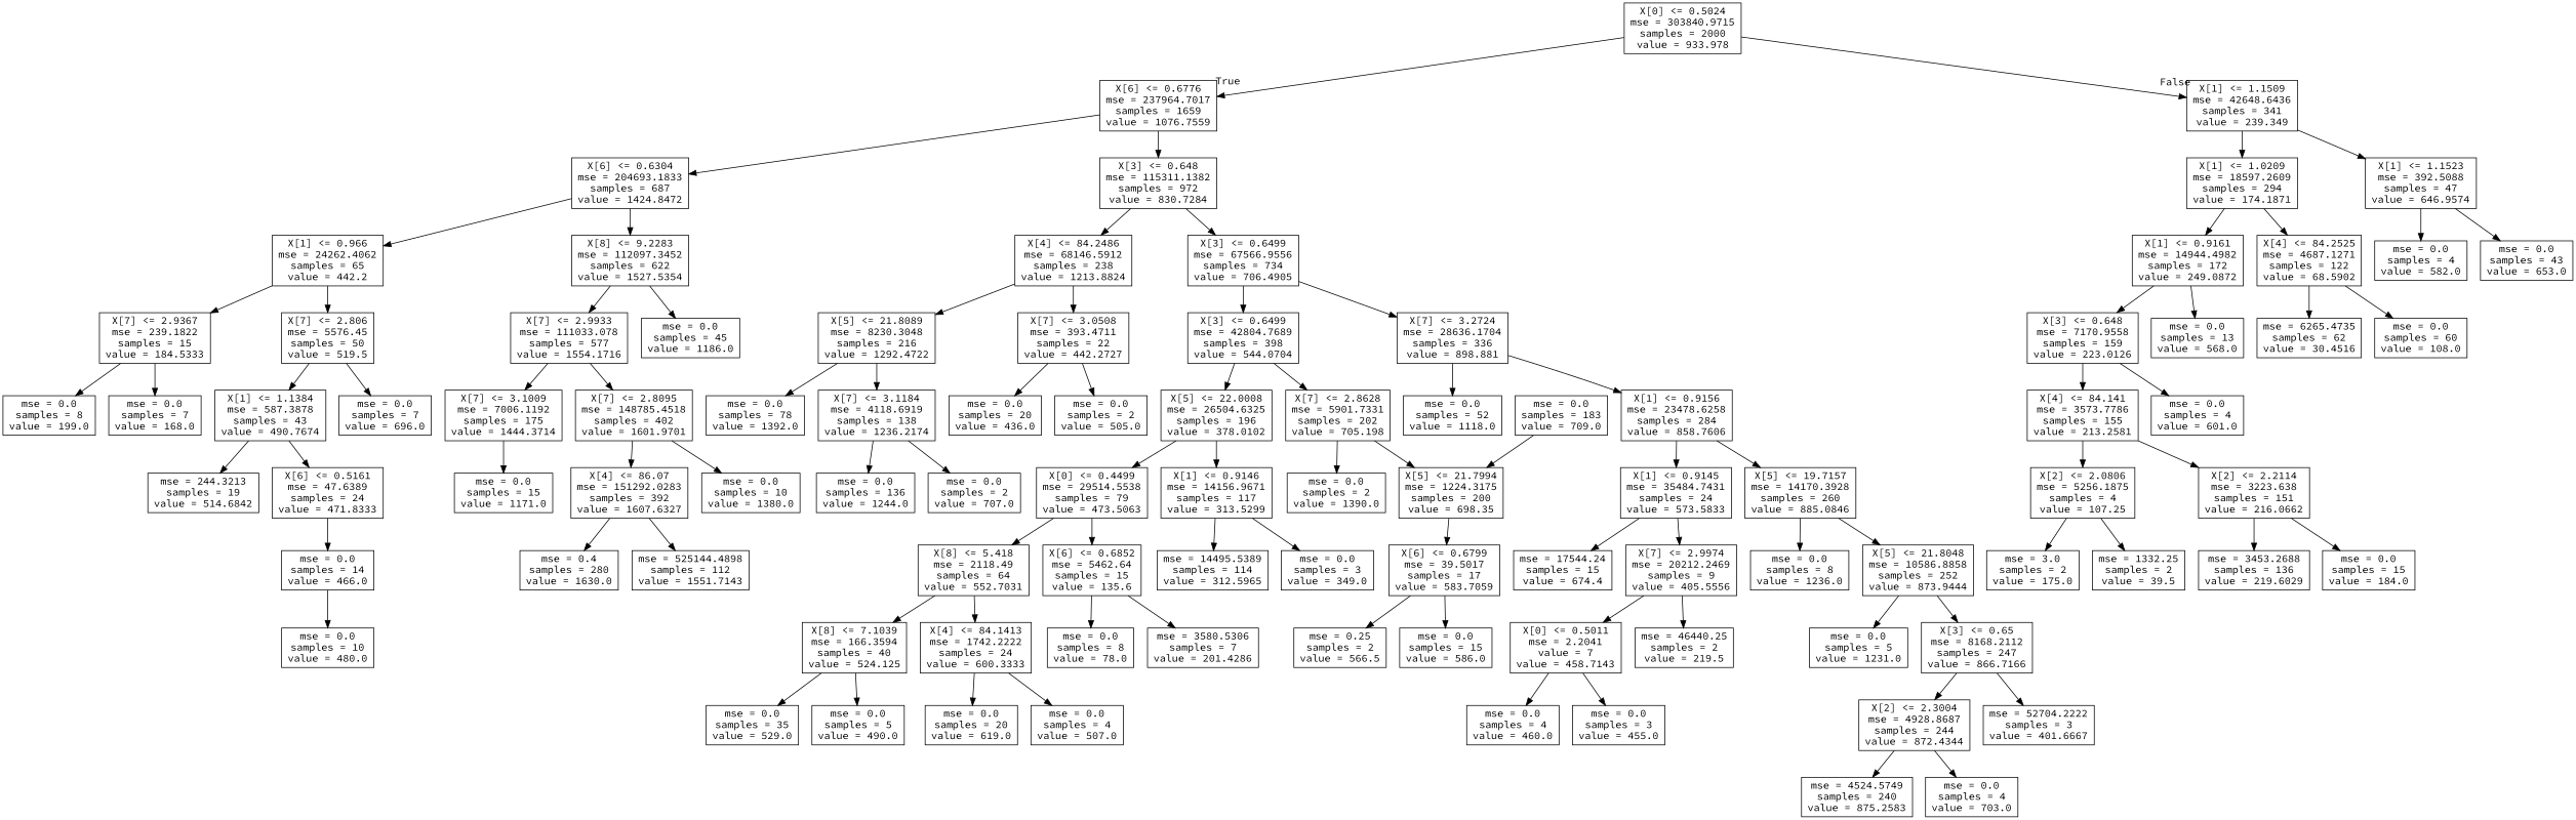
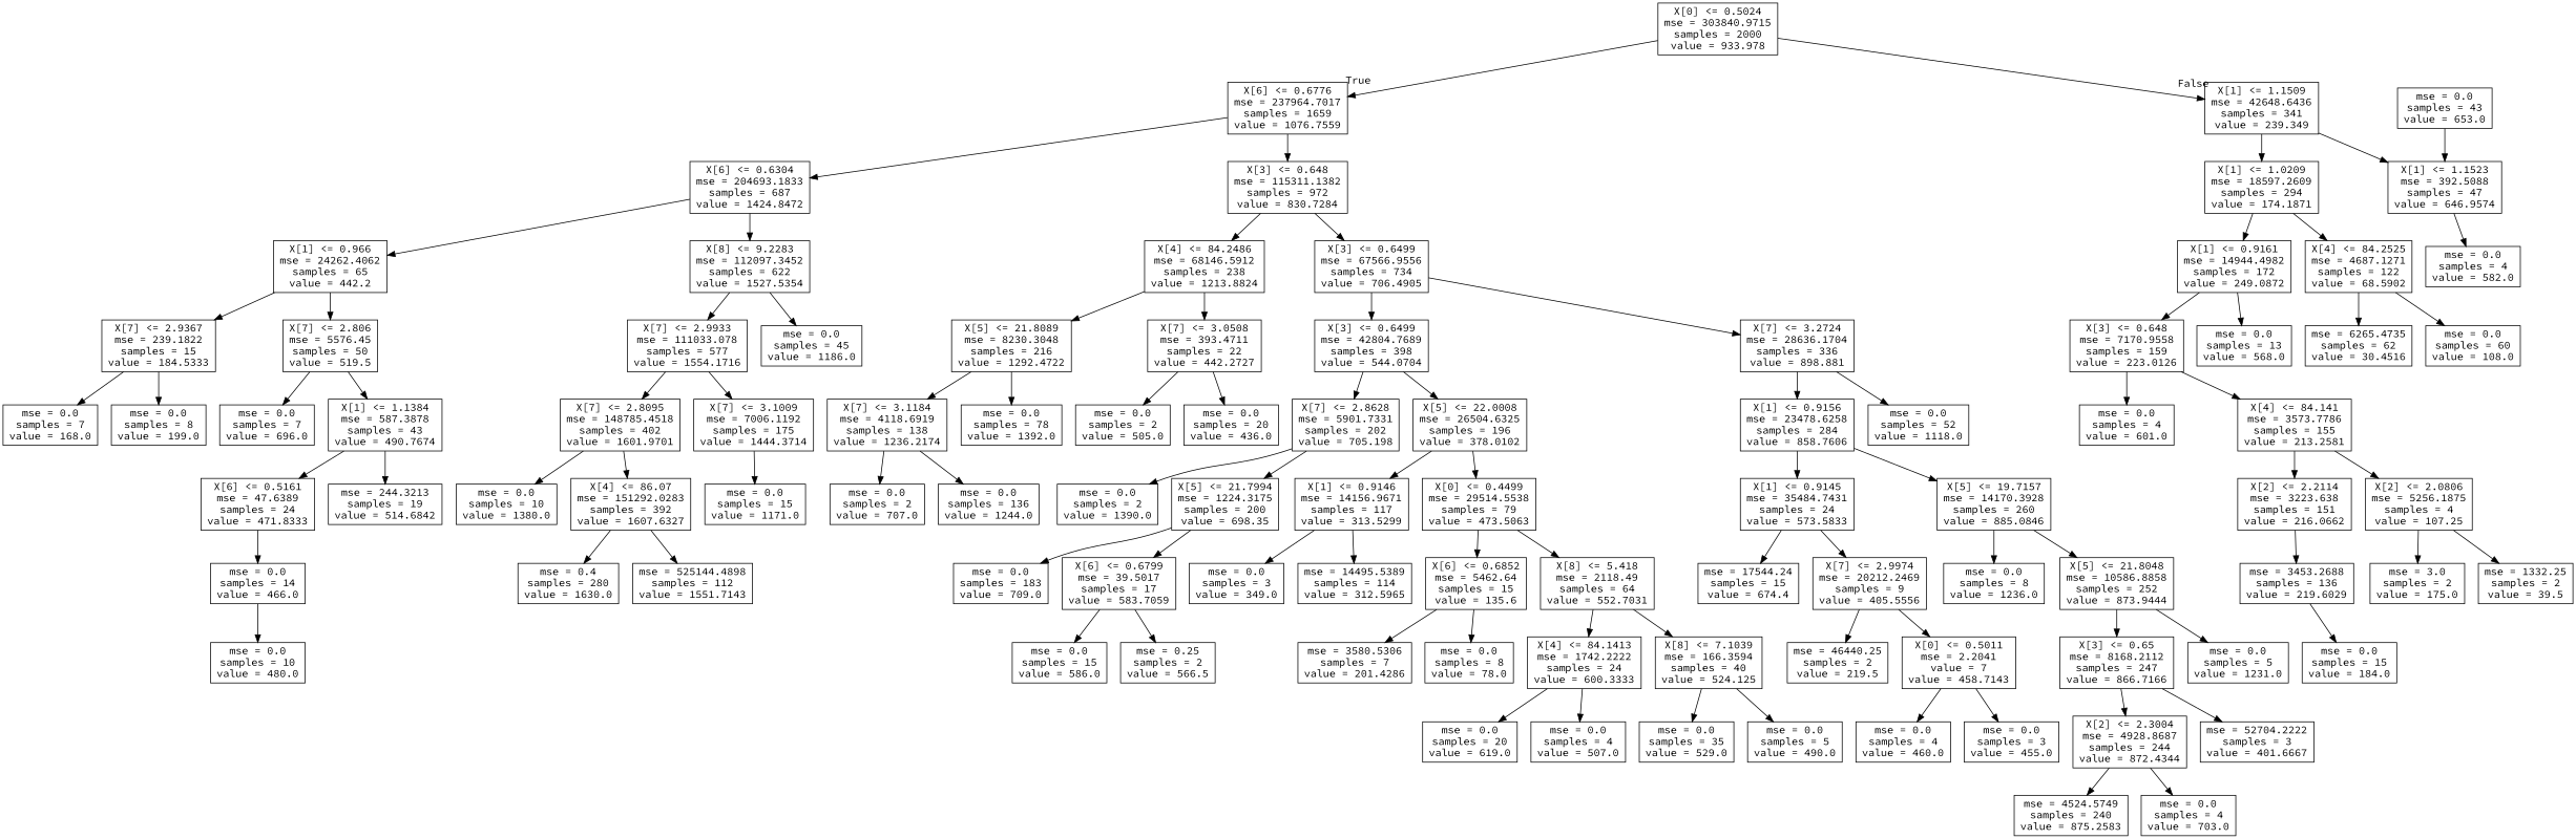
  digraph {
    fontname="Source Code Pro"
    node [fontname="Source Code Pro" shape=box]
    edge [fontname="Source Code Pro"]
    n1 [label="X[0] <= 0.5024\nmse = 303840.9715\nsamples = 2000\nvalue = 933.978"]
    n2 [label="X[6] <= 0.6776\nmse = 237964.7017\nsamples = 1659\nvalue = 1076.7559"]
    n3 [label="X[1] <= 1.1509\nmse = 42648.6436\nsamples = 341\nvalue = 239.349"]
    n4 [label="X[6] <= 0.6304\nmse = 204693.1833\nsamples = 687\nvalue = 1424.8472"]
    n5 [label="X[3] <= 0.648\nmse = 115311.1382\nsamples = 972\nvalue = 830.7284"]
    n6 [label="X[1] <= 1.0209\nmse = 18597.2609\nsamples = 294\nvalue = 174.1871"]
    n7 [label="X[1] <= 1.1523\nmse = 392.5088\nsamples = 47\nvalue = 646.9574"]
    n8 [label="X[1] <= 0.966\nmse = 24262.4062\nsamples = 65\nvalue = 442.2"]
    n9 [label="X[8] <= 9.2283\nmse = 112097.3452\nsamples = 622\nvalue = 1527.5354"]
    n10 [label="X[4] <= 84.2486\nmse = 68146.5912\nsamples = 238\nvalue = 1213.8824"]
    n11 [label="X[3] <= 0.6499\nmse = 67566.9556\nsamples = 734\nvalue = 706.4905"]
    n12 [label="X[7] <= 2.9367\nmse = 239.1822\nsamples = 15\nvalue = 184.5333"]
    n13 [label="X[7] <= 2.806\nmse = 5576.45\nsamples = 50\nvalue = 519.5"]
    n14 [label="X[7] <= 2.9933\nmse = 111033.078\nsamples = 577\nvalue = 1554.1716"]
    n15 [label="mse = 0.0\nsamples = 45\nvalue = 1186.0"]
    n16 [label="mse = 0.0\nsamples = 7\nvalue = 168.0"]
    n17 [label="mse = 0.0\nsamples = 8\nvalue = 199.0"]
    n18 [label="mse = 0.0\nsamples = 7\nvalue = 696.0"]
    n19 [label="X[1] <= 1.1384\nmse = 587.3878\nsamples = 43\nvalue = 490.7674"]
    n20 [label="X[6] <= 0.5161\nmse = 47.6389\nsamples = 24\nvalue = 471.8333"]
    n21 [label="mse = 244.3213\nsamples = 19\nvalue = 514.6842"]
    n22 [label="mse = 0.0\nsamples = 14\nvalue = 466.0"]
    n23 [label="mse = 0.0\nsamples = 10\nvalue = 480.0"]
    n24 [label="X[7] <= 2.8095\nmse = 148785.4518\nsamples = 402\nvalue = 1601.9701"]
    n25 [label="X[7] <= 3.1009\nmse = 7006.1192\nsamples = 175\nvalue = 1444.3714"]
    n26 [label="mse = 0.0\nsamples = 10\nvalue = 1380.0"]
    n27 [label="X[4] <= 86.07\nmse = 151292.0283\nsamples = 392\nvalue = 1607.6327"]
    n28 [label="mse = 0.0\nsamples = 15\nvalue = 1171.0"]
    n29 [label="mse = 0.4\nsamples = 280\nvalue = 1630.0"]
    n30 [label="mse = 525144.4898\nsamples = 112\nvalue = 1551.7143"]
    n31 [label="X[5] <= 21.8089\nmse = 8230.3048\nsamples = 216\nvalue = 1292.4722"]
    n32 [label="X[7] <= 3.0508\nmse = 393.4711\nsamples = 22\nvalue = 442.2727"]
    n33 [label="X[3] <= 0.6499\nmse = 42804.7689\nsamples = 398\nvalue = 544.0704"]
    n34 [label="X[7] <= 3.2724\nmse = 28636.1704\nsamples = 336\nvalue = 898.881"]
    n35 [label="X[7] <= 3.1184\nmse = 4118.6919\nsamples = 138\nvalue = 1236.2174"]
    n36 [label="mse = 0.0\nsamples = 78\nvalue = 1392.0"]
    n37 [label="mse = 0.0\nsamples = 2\nvalue = 505.0"]
    n38 [label="mse = 0.0\nsamples = 20\nvalue = 436.0"]
    n39 [label="mse = 0.0\nsamples = 2\nvalue = 707.0"]
    n40 [label="mse = 0.0\nsamples = 136\nvalue = 1244.0"]
    n41 [label="X[7] <= 2.8628\nmse = 5901.7331\nsamples = 202\nvalue = 705.198"]
    n42 [label="X[5] <= 22.0008\nmse = 26504.6325\nsamples = 196\nvalue = 378.0102"]
    n43 [label="X[1] <= 0.9156\nmse = 23478.6258\nsamples = 284\nvalue = 858.7606"]
    n44 [label="mse = 0.0\nsamples = 52\nvalue = 1118.0"]
    n45 [label="mse = 0.0\nsamples = 2\nvalue = 1390.0"]
    n46 [label="X[5] <= 21.7994\nmse = 1224.3175\nsamples = 200\nvalue = 698.35"]
    n47 [label="X[1] <= 0.9146\nmse = 14156.9671\nsamples = 117\nvalue = 313.5299"]
    n48 [label="X[0] <= 0.4499\nmse = 29514.5538\nsamples = 79\nvalue = 473.5063"]
    n49 [label="mse = 0.0\nsamples = 183\nvalue = 709.0"]
    n50 [label="X[6] <= 0.6799\nmse = 39.5017\nsamples = 17\nvalue = 583.7059"]
    n51 [label="mse = 0.0\nsamples = 15\nvalue = 586.0"]
    n52 [label="mse = 0.25\nsamples = 2\nvalue = 566.5"]
    n53 [label="mse = 0.0\nsamples = 3\nvalue = 349.0"]
    n54 [label="mse = 14495.5389\nsamples = 114\nvalue = 312.5965"]
    n55 [label="X[6] <= 0.6852\nmse = 5462.64\nsamples = 15\nvalue = 135.6"]
    n56 [label="X[8] <= 5.418\nmse = 2118.49\nsamples = 64\nvalue = 552.7031"]
    n57 [label="mse = 3580.5306\nsamples = 7\nvalue = 201.4286"]
    n58 [label="mse = 0.0\nsamples = 8\nvalue = 78.0"]
    n59 [label="X[4] <= 84.1413\nmse = 1742.2222\nsamples = 24\nvalue = 600.3333"]
    n60 [label="X[8] <= 7.1039\nmse = 166.3594\nsamples = 40\nvalue = 524.125"]
    n61 [label="mse = 0.0\nsamples = 20\nvalue = 619.0"]
    n62 [label="mse = 0.0\nsamples = 4\nvalue = 507.0"]
    n63 [label="mse = 0.0\nsamples = 35\nvalue = 529.0"]
    n64 [label="mse = 0.0\nsamples = 5\nvalue = 490.0"]
    n65 [label="X[1] <= 0.9145\nmse = 35484.7431\nsamples = 24\nvalue = 573.5833"]
    n66 [label="X[5] <= 19.7157\nmse = 14170.3928\nsamples = 260\nvalue = 885.0846"]
    n67 [label="mse = 17544.24\nsamples = 15\nvalue = 674.4"]
    n68 [label="X[7] <= 2.9974\nmse = 20212.2469\nsamples = 9\nvalue = 405.5556"]
    n69 [label="mse = 0.0\nsamples = 8\nvalue = 1236.0"]
    n70 [label="X[5] <= 21.8048\nmse = 10586.8858\nsamples = 252\nvalue = 873.9444"]
    n71 [label="mse = 46440.25\nsamples = 2\nvalue = 219.5"]
    n72 [label="X[0] <= 0.5011\nmse = 2.2041\nvalue = 7\nvalue = 458.7143"]
    n73 [label="mse = 0.0\nsamples = 4\nvalue = 460.0"]
    n74 [label="mse = 0.0\nsamples = 3\nvalue = 455.0"]
    n75 [label="X[3] <= 0.65\nmse = 8168.2112\nsamples = 247\nvalue = 866.7166"]
    n76 [label="mse = 0.0\nsamples = 5\nvalue = 1231.0"]
    n77 [label="X[2] <= 2.3004\nmse = 4928.8687\nsamples = 244\nvalue = 872.4344"]
    n78 [label="mse = 52704.2222\nsamples = 3\nvalue = 401.6667"]
    n79 [label="mse = 4524.5749\nsamples = 240\nvalue = 875.2583"]
    n80 [label="mse = 0.0\nsamples = 4\nvalue = 703.0"]
    n81 [label="X[1] <= 0.9161\nmse = 14944.4982\nsamples = 172\nvalue = 249.0872"]
    n82 [label="X[4] <= 84.2525\nmse = 4687.1271\nsamples = 122\nvalue = 68.5902"]
    n83 [label="mse = 0.0\nsamples = 4\nvalue = 582.0"]
    n84 [label="mse = 0.0\nsamples = 43\nvalue = 653.0"]
    n85 [label="X[3] <= 0.648\nmse = 7170.9558\nsamples = 159\nvalue = 223.0126"]
    n86 [label="mse = 0.0\nsamples = 13\nvalue = 568.0"]
    n87 [label="mse = 6265.4735\nsamples = 62\nvalue = 30.4516"]
    n88 [label="mse = 0.0\nsamples = 60\nvalue = 108.0"]
    n89 [label="mse = 0.0\nsamples = 4\nvalue = 601.0"]
    n90 [label="X[4] <= 84.141\nmse = 3573.7786\nsamples = 155\nvalue = 213.2581"]
    n91 [label="X[2] <= 2.2114\nmse = 3223.638\nsamples = 151\nvalue = 216.0662"]
    n92 [label="X[2] <= 2.0806\nmse = 5256.1875\nsamples = 4\nvalue = 107.25"]
    n93 [label="mse = 3453.2688\nsamples = 136\nvalue = 219.6029"]
    n94 [label="mse = 0.0\nsamples = 15\nvalue = 184.0"]
    n95 [label="mse = 3.0\nsamples = 2\nvalue = 175.0"]
    n96 [label="mse = 1332.25\nsamples = 2\nvalue = 39.5"]
    n1 -> n2 [headlabel=True labelangle=45 labeldistance=2.5]
    n1 -> n3 [headlabel=False labelangle=-45 labeldistance=2.5]
    n2 -> n4
    n2 -> n5
    n3 -> n6
    n3 -> n7
    n4 -> n8
    n4 -> n9
    n5 -> n10
    n5 -> n11
    n6 -> n81
    n6 -> n82
    n7 -> n83
-   n7 -> n84
+   n84 -> n7
    n8 -> n12
    n8 -> n13
    n9 -> n14
    n9 -> n15
    n10 -> n31
    n10 -> n32
    n11 -> n33
    n11 -> n34
    n12 -> n16
    n12 -> n17
    n13 -> n18
    n13 -> n19
    n14 -> n24
    n14 -> n25
    n19 -> n20
    n19 -> n21
    n20 -> n22
    n22 -> n23
    n24 -> n26
    n24 -> n27
    n25 -> n28
    n27 -> n29
    n27 -> n30
    n31 -> n35
    n31 -> n36
    n32 -> n37
    n32 -> n38
    n33 -> n41
    n33 -> n42
    n34 -> n43
    n34 -> n44
    n35 -> n39
    n35 -> n40
    n41 -> n45
    n41 -> n46
    n42 -> n47
    n42 -> n48
    n43 -> n65
    n43 -> n66
-   n49 -> n46
+   n46 -> n49
    n46 -> n50
    n47 -> n53
    n47 -> n54
    n48 -> n55
    n48 -> n56
    n50 -> n51
    n50 -> n52
    n55 -> n57
    n55 -> n58
    n56 -> n59
    n56 -> n60
    n59 -> n61
    n59 -> n62
    n60 -> n63
    n60 -> n64
    n65 -> n67
    n65 -> n68
    n66 -> n69
    n66 -> n70
    n68 -> n71
    n68 -> n72
    n70 -> n75
    n70 -> n76
    n72 -> n73
    n72 -> n74
    n75 -> n77
    n75 -> n78
    n77 -> n79
    n77 -> n80
    n81 -> n85
    n81 -> n86
    n82 -> n87
    n82 -> n88
    n85 -> n89
    n85 -> n90
    n90 -> n91
    n90 -> n92
    n91 -> n93
-   n91 -> n94
+   n93 -> n94
    n92 -> n95
    n92 -> n96
  }
